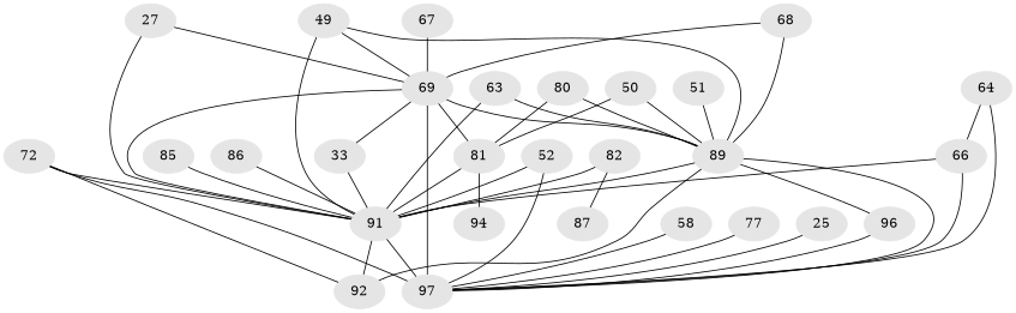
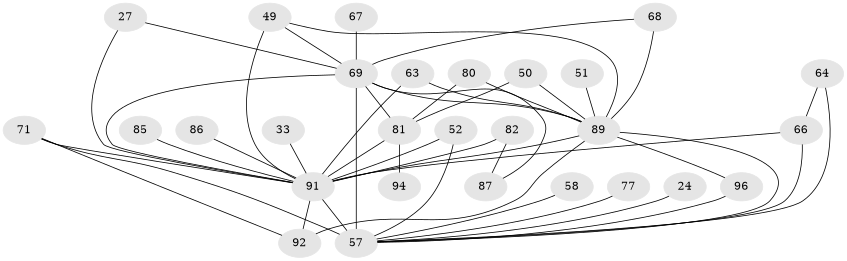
  graph {
    node [color=gray90 style=filled]
-   97 [super="+30+93+78+14+60+55"]
-   24 [label=25]
+   97 [super="+30+93+78+14+60+55" label=57]
+   24
    69 [super="+41+8"]
    91 [super="+15+44+62+70+10+90+83+88"]
    89 [super="+26+25+7"]
    81 [super="+79+46"]
    87
    27
    92 [super="+56"]
    33
    49 [super="+12+31"]
    96 [super="+95"]
    94
    50
    51
    52
    58
    63
    64
    66 [super="+22+47"]
    67
    68 [super="+32"]
-   72 [super="+71"]
+   72 [super="+71" label=71]
    77
    80 [super="+76+37"]
    82 [super="+34+21"]
    85 [super="+16+59+61"]
    86
    24 -- 97 [weight=2]
    69 -- 97 [weight=12]
    69 -- 91 [weight=6]
    69 -- 89 [weight=5]
    69 -- 81 [weight=6]
-   69 -- 33
+   69 -- 87
    91 -- 97 [weight=14]
    91 -- 92
    89 -- 97 [weight=16]
    89 -- 91 [weight=13]
    89 -- 92
    89 -- 96 [weight=2]
    81 -- 91 [weight=4]
    81 -- 94
    27 -- 69
    27 -- 91
    33 -- 91 [weight=2]
    49 -- 69
    49 -- 91 [weight=2]
    49 -- 89
    96 -- 97
    50 -- 89
    50 -- 81
    51 -- 89 [weight=2]
    52 -- 97
    52 -- 91
    58 -- 97 [weight=2]
    63 -- 91
    63 -- 89
    64 -- 97
    64 -- 66
    66 -- 97 [weight=2]
    66 -- 91 [weight=2]
    67 -- 69 [weight=2]
    68 -- 69
    68 -- 89 [weight=2]
    72 -- 97 [weight=4]
    72 -- 91 [weight=2]
    72 -- 92
    77 -- 97 [weight=2]
    80 -- 89 [weight=2]
    80 -- 81
    82 -- 91 [weight=3]
    82 -- 87
    85 -- 91 [weight=6]
    86 -- 91 [weight=2]
  }
